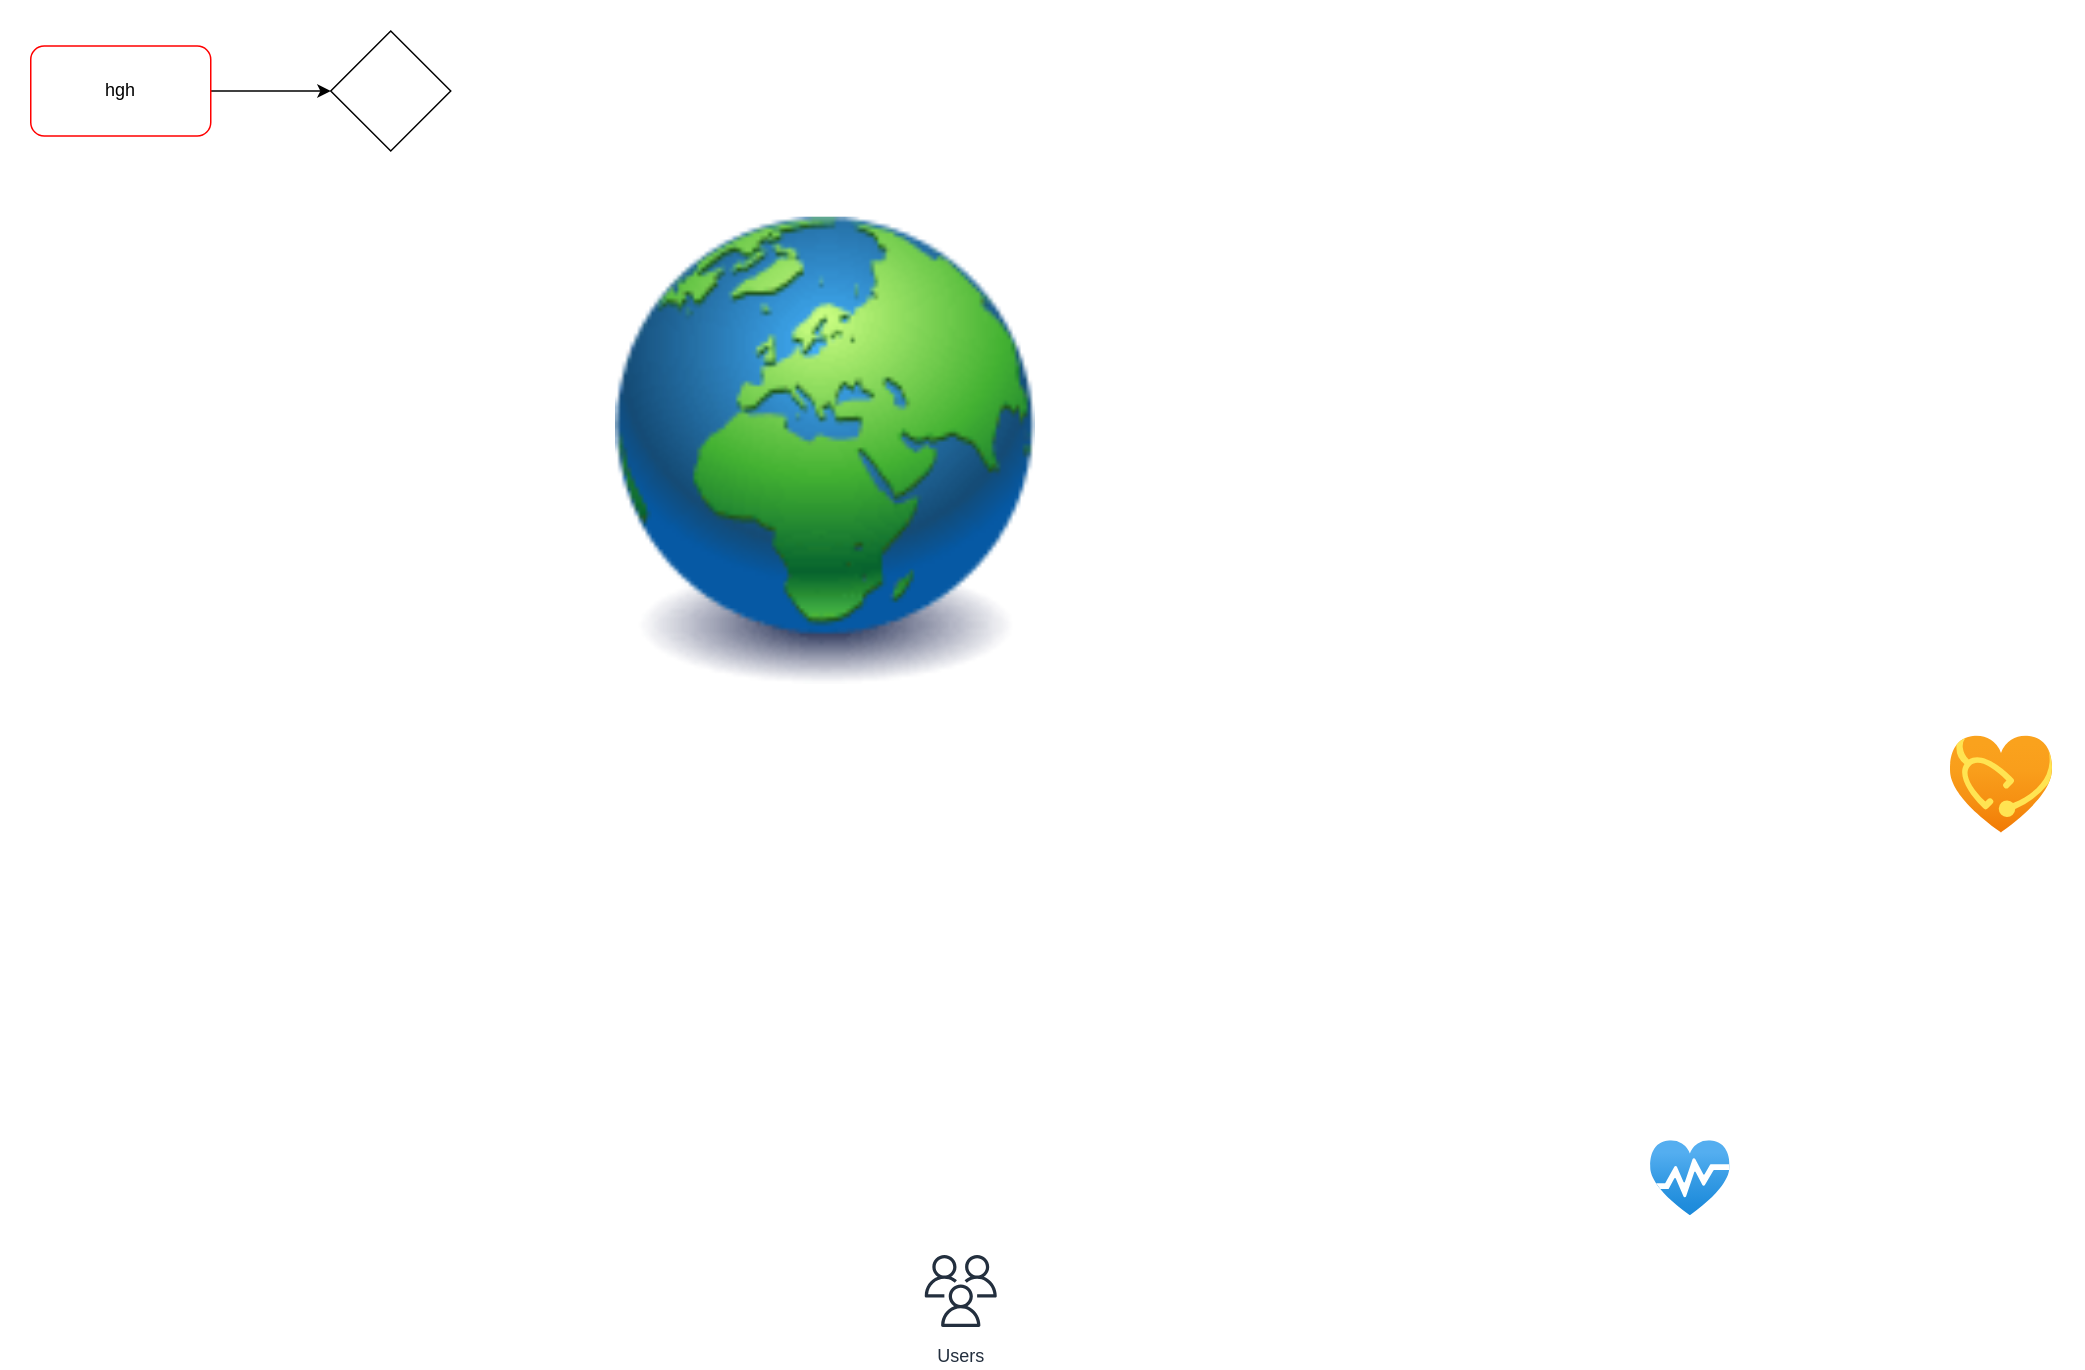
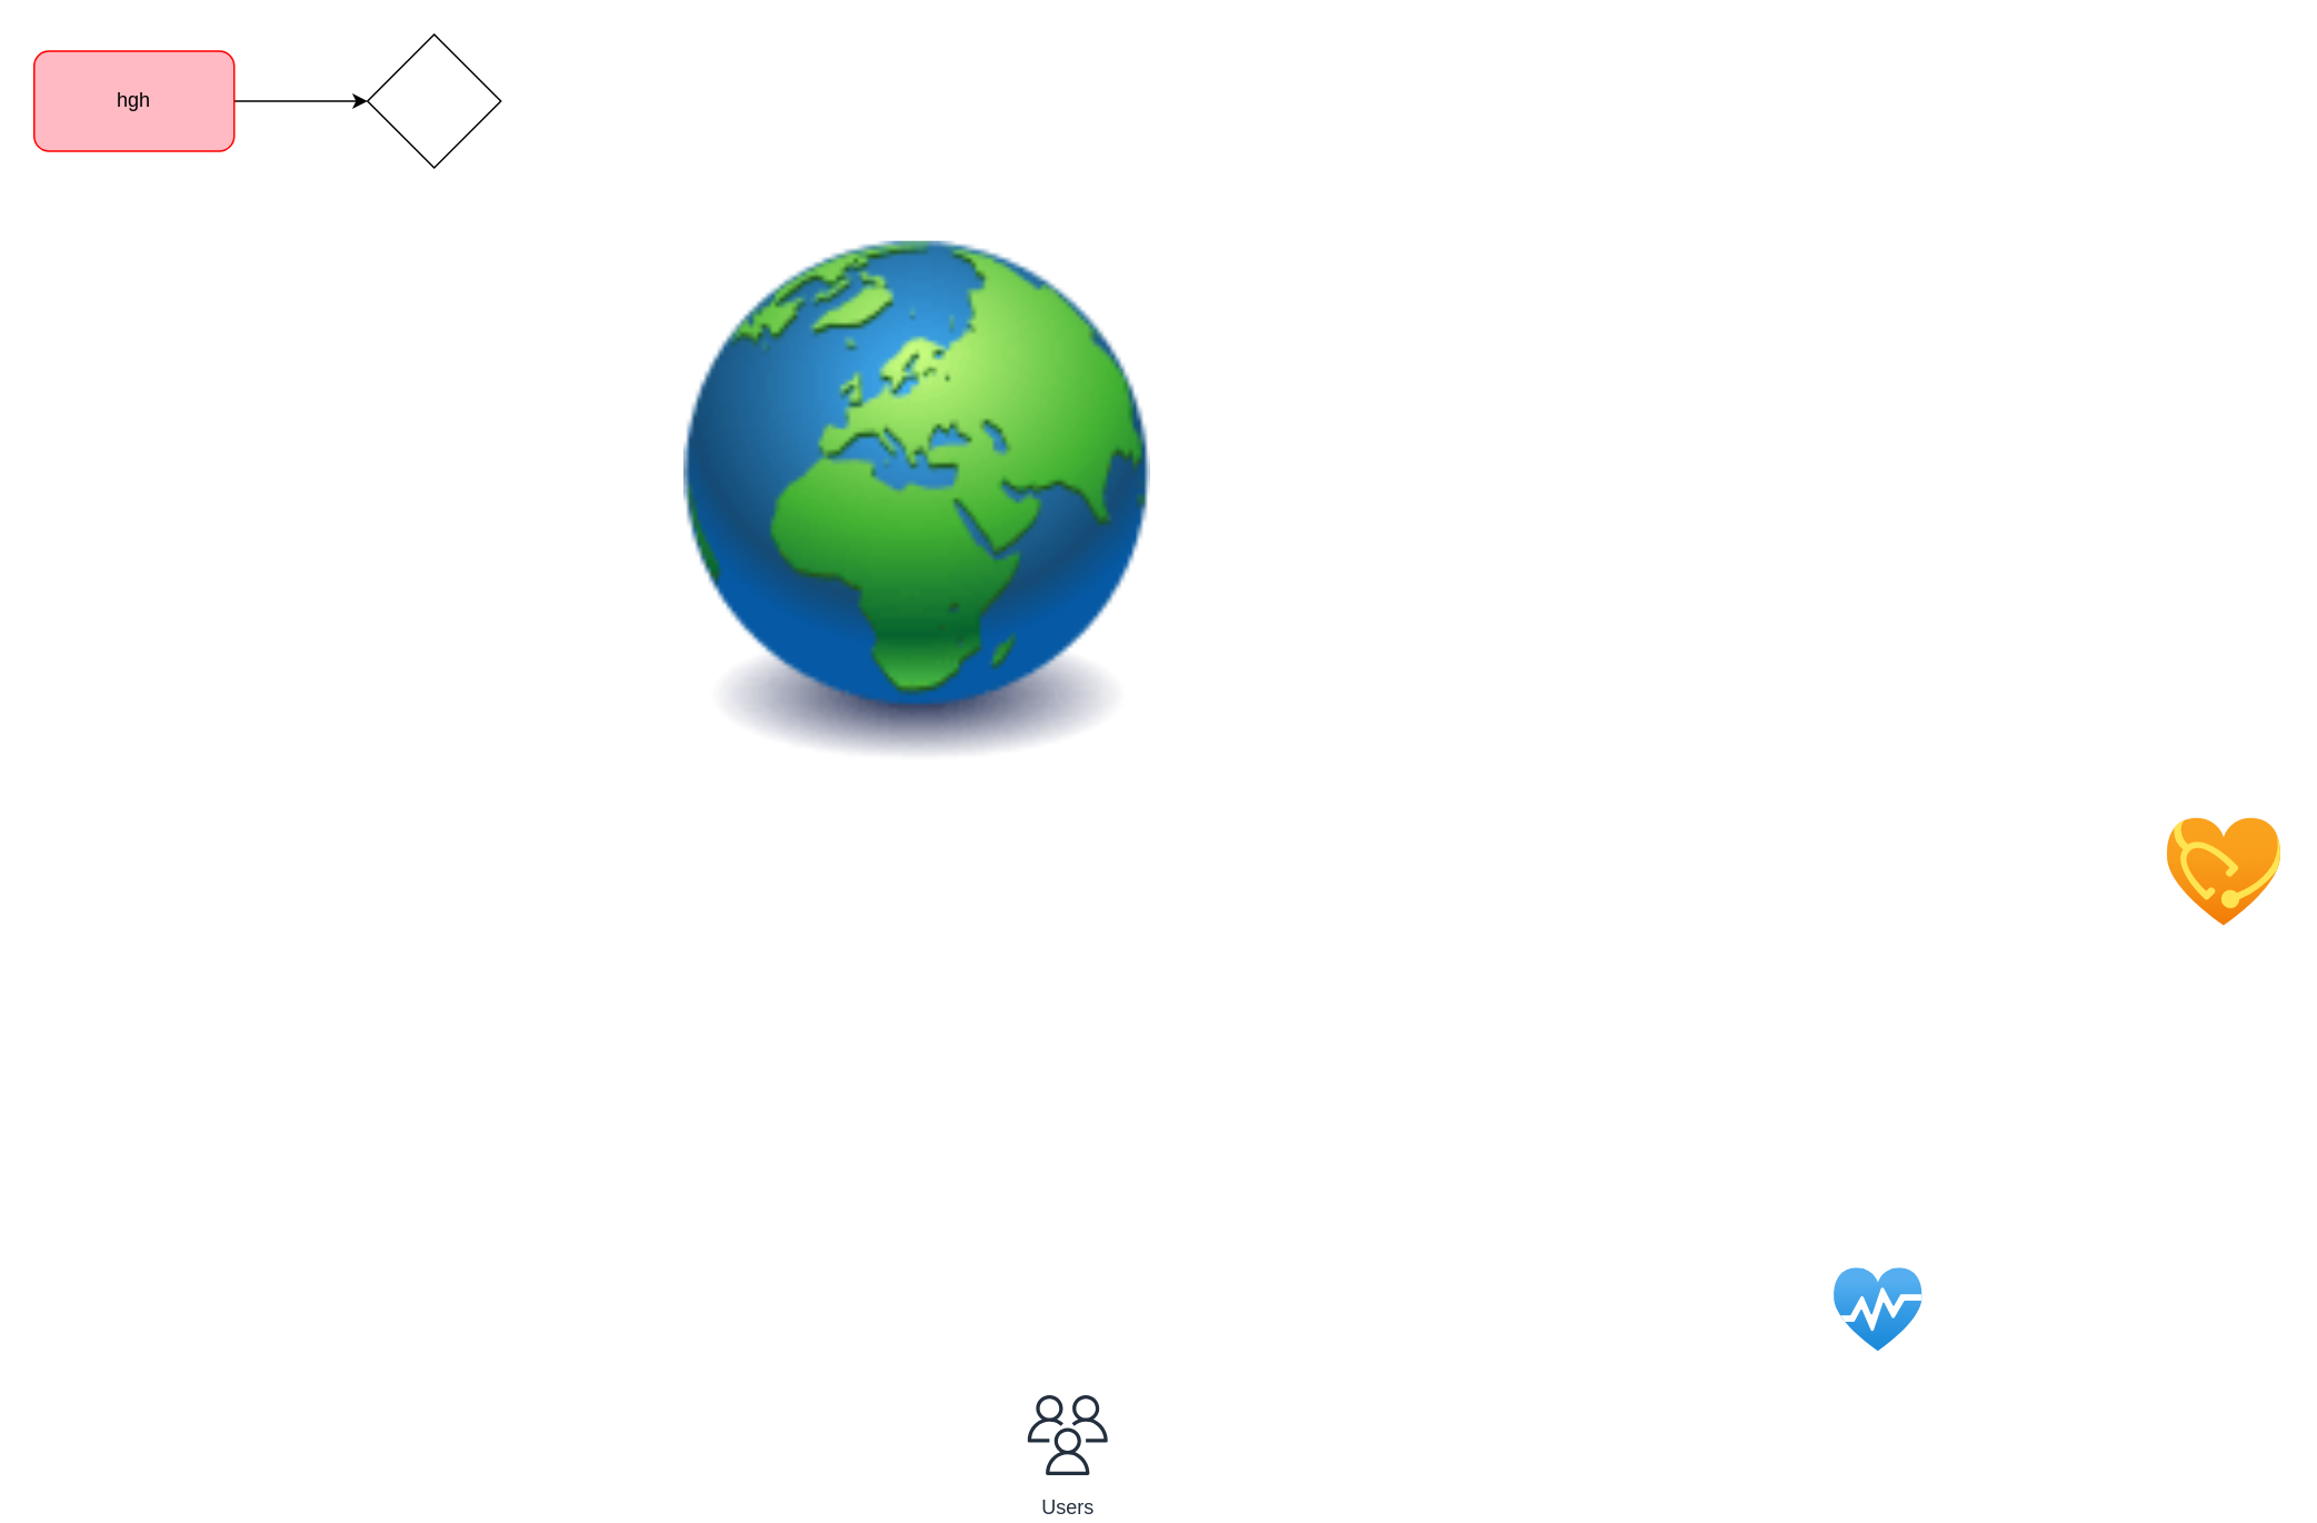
  <mxCell id="0" />
  <mxCell id="1" parent="0" />
  <mxCell id="2" style="edgeStyle=orthogonalEdgeStyle;rounded=0;orthogonalLoop=1;jettySize=auto;html=1;exitX=1;exitY=0.5;exitDx=0;exitDy=0;entryX=0;entryY=0.5;entryDx=0;entryDy=0;" parent="1" source="3" target="4" edge="1"><mxGeometry relative="1" as="geometry" /></mxCell>
- <mxCell id="3" value="hgh" style="rounded=1;whiteSpace=wrap;html=1;strokeColor=#FF0000;fillColor=#ffffff;" parent="1" vertex="1"><mxGeometry x="20" y="30" width="120" height="60" as="geometry" /></mxCell>
+ <mxCell id="3" value="hgh" style="rounded=1;whiteSpace=wrap;html=1;strokeColor=#FF0000;fillColor=#FFBAC3;" parent="1" vertex="1"><mxGeometry x="20" y="30" width="120" height="60" as="geometry" /></mxCell>
  <mxCell id="4" value="" style="rhombus;whiteSpace=wrap;html=1;" parent="1" vertex="1"><mxGeometry x="220" y="20" width="80" height="80" as="geometry" /></mxCell>
  <mxCell id="5" value="" style="image;html=1;image=img/lib/clip_art/general/Earth_globe_128x128.png" vertex="1" parent="1"><mxGeometry x="410" y="120" width="280" height="360" as="geometry" /></mxCell>
  <mxCell id="6" value="Users" style="sketch=0;outlineConnect=0;fontColor=#232F3E;gradientColor=none;strokeColor=#232F3E;fillColor=#ffffff;dashed=0;verticalLabelPosition=bottom;verticalAlign=top;align=center;html=1;fontSize=12;fontStyle=0;aspect=fixed;shape=mxgraph.aws4.resourceIcon;resIcon=mxgraph.aws4.users;" vertex="1" parent="1"><mxGeometry x="600" y="830" width="80" height="60" as="geometry" /></mxCell>
  <mxCell id="7" value="" style="image;aspect=fixed;html=1;points=[];align=center;fontSize=12;image=img/lib/azure2/general/Service_Health.svg;" vertex="1" parent="1"><mxGeometry x="1100" y="760" width="53.13" height="50" as="geometry" /></mxCell>
  <mxCell id="8" value="" style="image;aspect=fixed;html=1;points=[];align=center;fontSize=12;image=img/lib/azure2/integration/Azure_API_for_FHIR.svg;" vertex="1" parent="1"><mxGeometry x="1300" y="490" width="68" height="65.2" as="geometry" /></mxCell>
